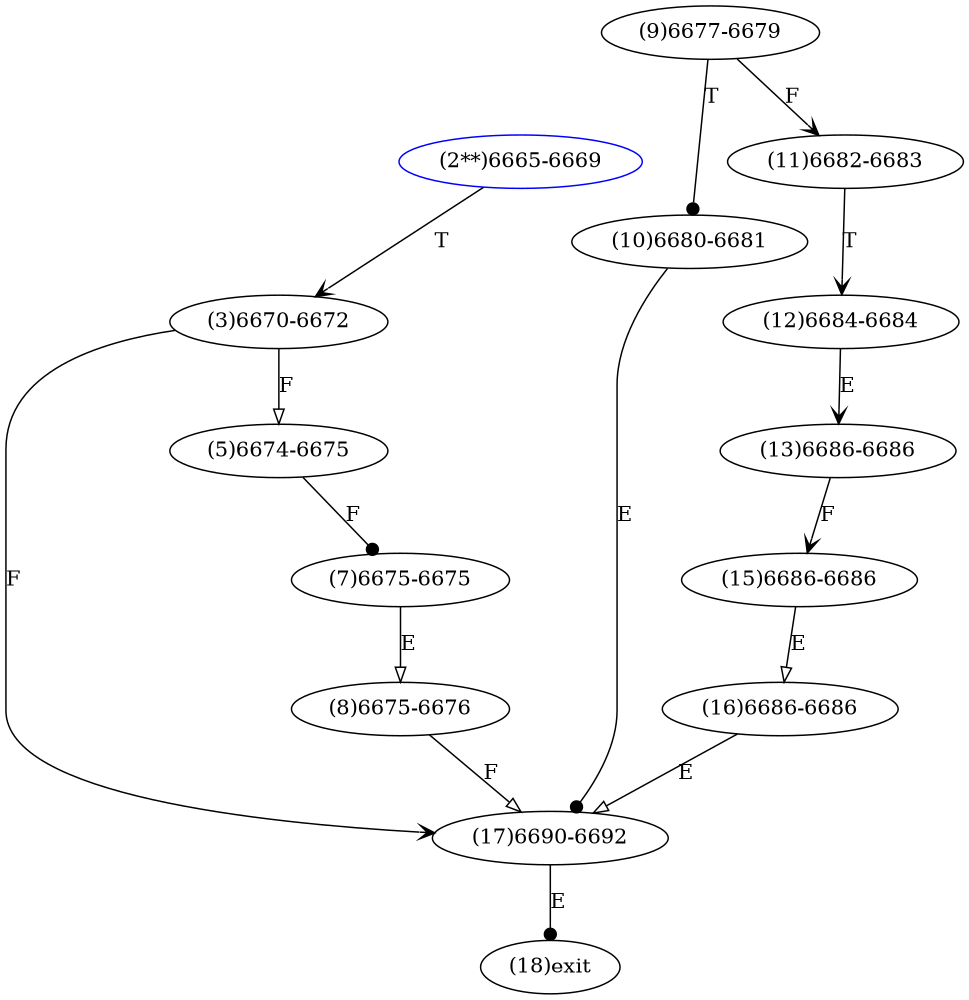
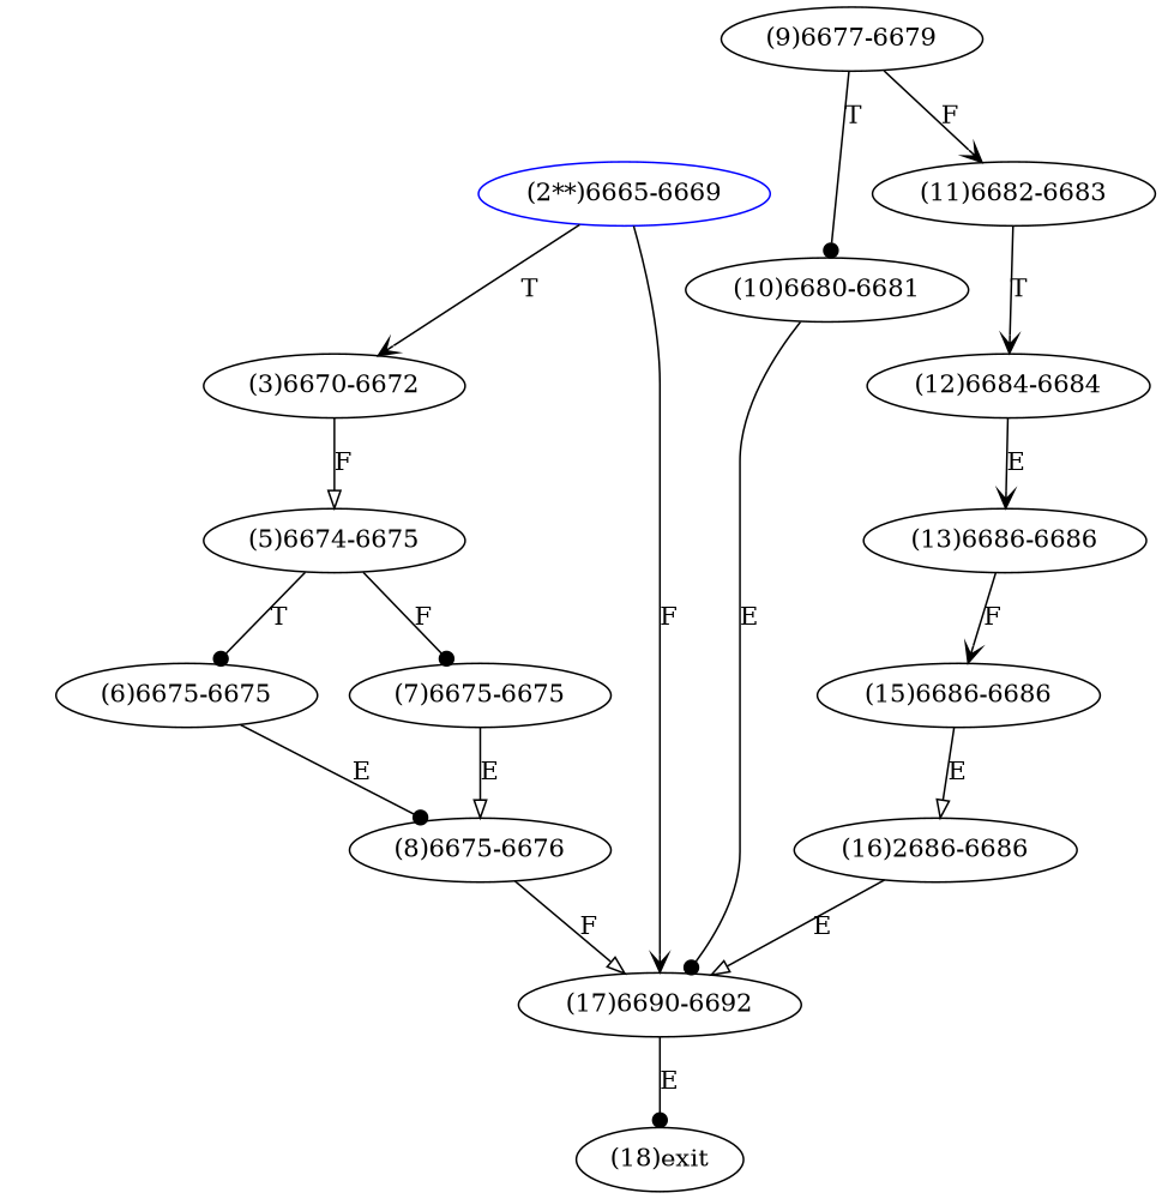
  digraph {
    edge [arrowhead=vee]
    n1 [color=blue label="(2**)6665-6669"]
    n2 [label="(3)6670-6672"]
    n3 [label="(17)6690-6692"]
    n4 [label="(5)6674-6675"]
    n5 [label="(18)exit"]
+   n6 [label="(6)6675-6675"]
    n7 [label="(7)6675-6675"]
    n8 [label="(9)6677-6679"]
    n9 [label="(10)6680-6681"]
    n10 [label="(11)6682-6683"]
    n11 [label="(8)6675-6676"]
    n12 [label="(12)6684-6684"]
    n13 [label="(13)6686-6686"]
    n14 [label="(15)6686-6686"]
-   n15 [label="(16)6686-6686"]
+   n15 [label="(16)2686-6686"]
    n1 -> n2 [label=T]
-   n2 -> n3 [label=F]
+   n1 -> n3 [label=F]
    n2 -> n4 [arrowhead=onormal label=F]
    n3 -> n5 [arrowhead=dot label=E]
+   n4 -> n6 [arrowhead=dot label=T]
    n4 -> n7 [arrowhead=dot label=F]
+   n6 -> n11 [arrowhead=dot label=E]
    n7 -> n11 [arrowhead=onormal label=E]
    n8 -> n9 [arrowhead=dot label=T]
    n8 -> n10 [label=F]
    n9 -> n3 [arrowhead=dot label=E]
    n10 -> n12 [label=T]
    n11 -> n3 [arrowhead=onormal label=F]
    n12 -> n13 [label=E]
    n13 -> n14 [label=F]
    n14 -> n15 [arrowhead=onormal label=E]
    n15 -> n3 [arrowhead=onormal label=E]
  }
